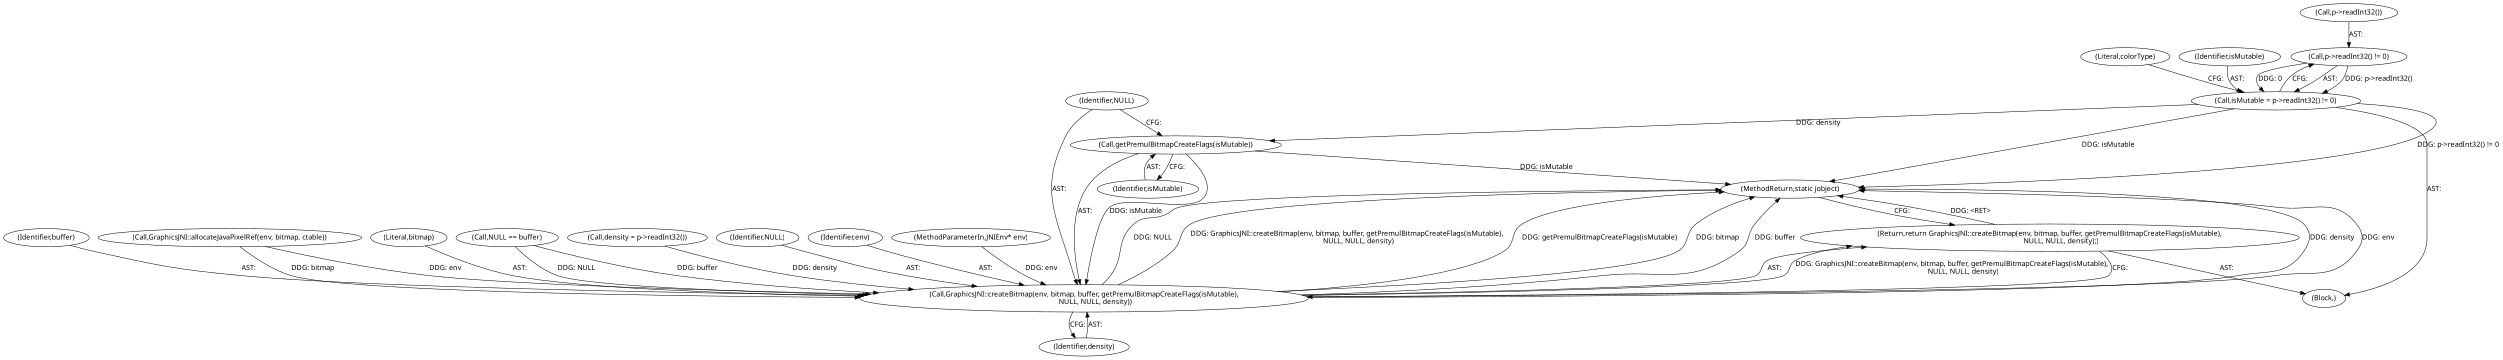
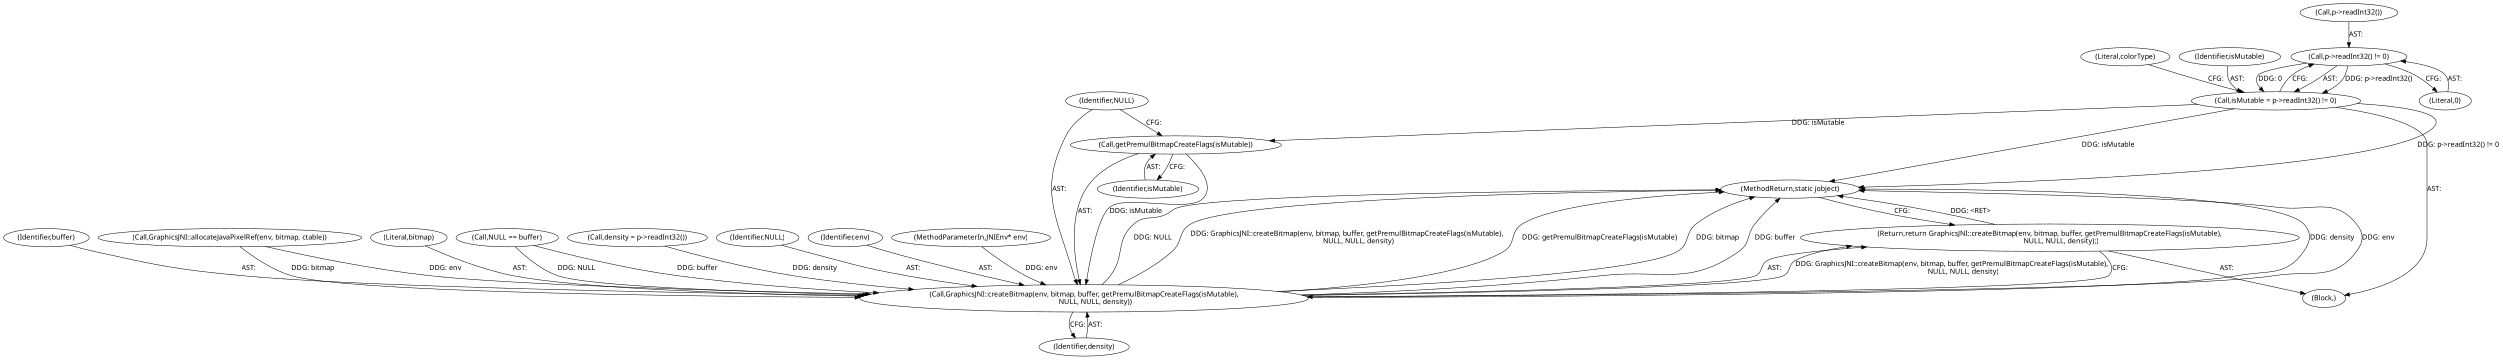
  digraph {
    fontname="Noto Sans"
    node [fontname="Noto Sans"]
    edge [fontname="Noto Sans"]
    n1 [label="(Call,p->readInt32() != 0)"]
    n2 [label="(Call,isMutable = p->readInt32() != 0)"]
+   n3 [label="(Literal,0)"]
    n4 [label="(Call,getPremulBitmapCreateFlags(isMutable))"]
    n5 [label="(MethodReturn,static jobject)"]
    n6 [label="(Block,)"]
    n7 [label="(Call,GraphicsJNI::createBitmap(env, bitmap, buffer, getPremulBitmapCreateFlags(isMutable),\n            NULL, NULL, density))"]
    n8 [label="(Identifier,isMutable)"]
    n9 [label="(Return,return GraphicsJNI::createBitmap(env, bitmap, buffer, getPremulBitmapCreateFlags(isMutable),\n            NULL, NULL, density);)"]
    n10 [label="(Identifier,density)"]
    n11 [label="(Literal,colorType)"]
    n12 [label="(Identifier,buffer)"]
    n13 [label="(Call,GraphicsJNI::allocateJavaPixelRef(env, bitmap, ctable))"]
    n14 [label="(Literal,bitmap)"]
    n15 [label="(Call,NULL == buffer)"]
    n16 [label="(Call,density = p->readInt32())"]
    n17 [label="(Identifier,NULL)"]
    n18 [label="(Call,p->readInt32())"]
    n19 [label="(Identifier,env)"]
    n20 [label="(Identifier,isMutable)"]
    n21 [label="(MethodParameterIn,JNIEnv* env)"]
    n22 [label="(Identifier,NULL)"]
    n1 -> n2 [label="AST: "]
    n1 -> n2 [label="DDG: p->readInt32()"]
    n1 -> n2 [label="DDG: 0"]
+   n1 -> n3 [label="CFG: "]
    n2 -> n1 [label="CFG: "]
-   n2 -> n4 [label="DDG: density"]
+   n2 -> n4 [label="DDG: isMutable"]
    n2 -> n5 [label="DDG: p->readInt32() != 0"]
    n2 -> n5 [label="DDG: isMutable"]
    n2 -> n6 [label="AST: "]
-   n4 -> n5 [label="DDG: isMutable"]
+   n3 -> n1 [label="AST: "]
    n4 -> n7 [label="AST: "]
    n4 -> n7 [label="DDG: isMutable"]
    n4 -> n8 [label="CFG: "]
    n5 -> n9 [label="CFG: "]
    n7 -> n5 [label="DDG: density"]
    n7 -> n5 [label="DDG: env"]
    n7 -> n5 [label="DDG: NULL"]
    n7 -> n5 [label="DDG: GraphicsJNI::createBitmap(env, bitmap, buffer, getPremulBitmapCreateFlags(isMutable),\n            NULL, NULL, density)"]
    n7 -> n5 [label="DDG: getPremulBitmapCreateFlags(isMutable)"]
    n7 -> n5 [label="DDG: bitmap"]
    n7 -> n5 [label="DDG: buffer"]
    n7 -> n9 [label="AST: "]
    n7 -> n9 [label="DDG: GraphicsJNI::createBitmap(env, bitmap, buffer, getPremulBitmapCreateFlags(isMutable),\n            NULL, NULL, density)"]
    n7 -> n10 [label="CFG: "]
    n8 -> n4 [label="AST: "]
    n9 -> n5 [label="DDG: <RET>"]
    n9 -> n6 [label="AST: "]
    n9 -> n7 [label="CFG: "]
    n10 -> n7 [label="AST: "]
    n11 -> n2 [label="CFG: "]
    n12 -> n7 [label="AST: "]
    n13 -> n7 [label="DDG: env"]
    n13 -> n7 [label="DDG: bitmap"]
    n14 -> n7 [label="AST: "]
    n15 -> n7 [label="DDG: buffer"]
    n15 -> n7 [label="DDG: NULL"]
    n16 -> n7 [label="DDG: density"]
    n17 -> n7 [label="AST: "]
    n18 -> n1 [label="AST: "]
    n19 -> n7 [label="AST: "]
    n20 -> n2 [label="AST: "]
    n21 -> n7 [label="DDG: env"]
    n22 -> n4 [label="CFG: "]
    n22 -> n7 [label="AST: "]
  }
